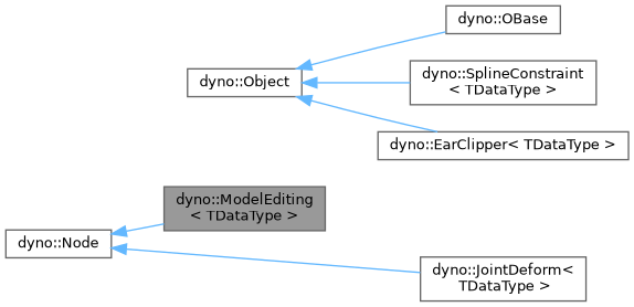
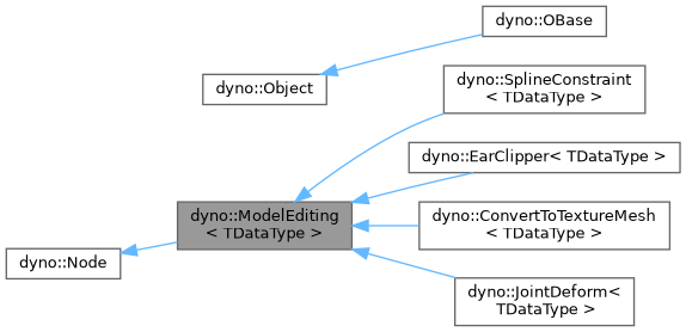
  digraph {
    rankdir=LR
    node [color=gray40 fillcolor=white fontname=Helvetica fontsize=10 shape=box style=filled]
    edge [color=steelblue1 dir=back fontname=Helvetica fontsize=10 labelfontname=Helvetica labelfontsize=10 style=solid]
    n1 [fillcolor=grey60 fontcolor=black height=0.2 label="dyno::ModelEditing\l\< TDataType \>" width=0.4]
+   n2 [height=0.2 label="dyno::ConvertToTextureMesh\l\< TDataType \>" width=0.4]
    n3 [height=0.2 label="dyno::EarClipper\< TDataType \>" width=0.4]
    n4 [height=0.2 label="dyno::JointDeform\<\l TDataType \>" width=0.4]
    n5 [height=0.2 label="dyno::SplineConstraint\l\< TDataType \>" width=0.4]
    n6 [height=0.2 label="dyno::Node" width=0.4]
    n7 [height=0.2 label="dyno::OBase" width=0.4]
    n8 [height=0.2 label="dyno::Object" width=0.4]
-   n8 -> n3
-   n6 -> n4
-   n8 -> n5
+   n1 -> n2
+   n1 -> n3
+   n1 -> n4
+   n1 -> n5
    n6 -> n1
    n8 -> n7
  }
